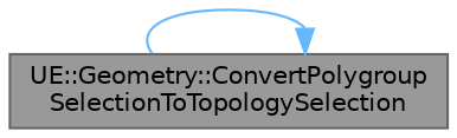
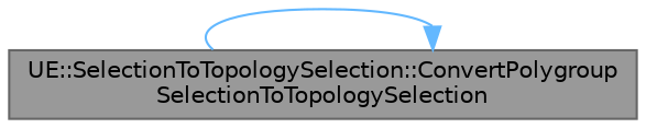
  digraph {
    rankdir=LR
-   n1 [color=gray40 fillcolor=grey60 fontcolor=black fontname=Helvetica fontsize=10 height=0.2 label="UE::Geometry::ConvertPolygroup\lSelectionToTopologySelection" shape=box style=filled width=0.4]
+   n1 [color=gray40 fillcolor=grey60 fontcolor=black fontname=Helvetica fontsize=10 height=0.2 label="UE::SelectionToTopologySelection::ConvertPolygroup\lSelectionToTopologySelection" shape=box style=filled width=0.4]
    n1 -> n1 [color=steelblue1 fontname=Helvetica fontsize=10 labelfontname=Helvetica labelfontsize=10 style=solid]
  }
